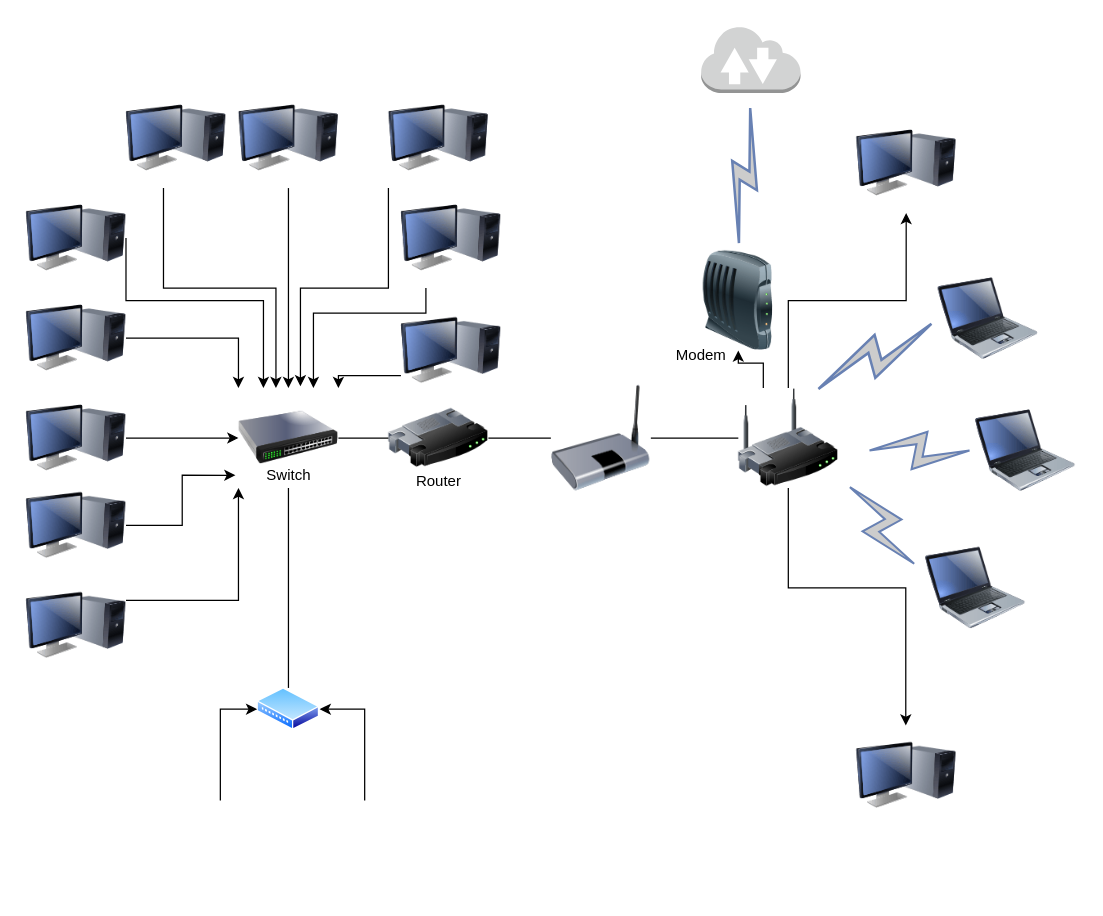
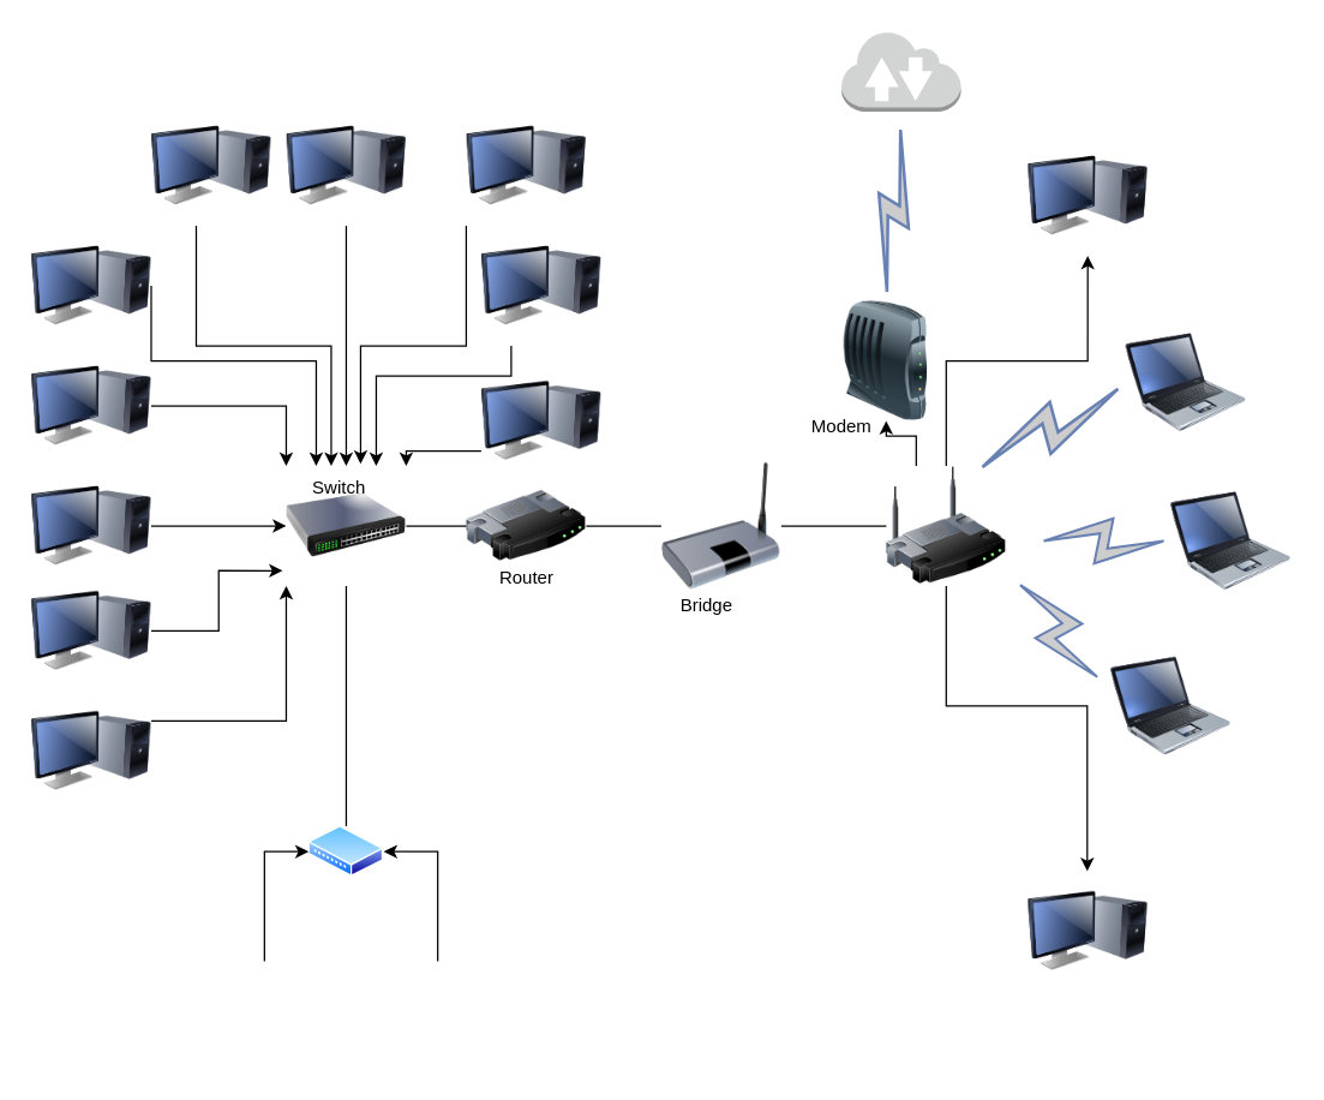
  <mxCell id="0" />
  <mxCell id="1" parent="0" />
  <mxCell id="2" style="edgeStyle=orthogonalEdgeStyle;rounded=0;orthogonalLoop=1;jettySize=auto;html=1;exitX=1;exitY=0.5;exitDx=0;exitDy=0;" edge="1" parent="1" source="3" target="14"><mxGeometry relative="1" as="geometry" /></mxCell>
  <mxCell id="3" value="" style="image;html=1;image=img/lib/clip_art/computers/Monitor_Tower_128x128.png" vertex="1" parent="1"><mxGeometry x="20" y="310" width="80" height="80" as="geometry" /></mxCell>
  <mxCell id="4" style="edgeStyle=orthogonalEdgeStyle;rounded=0;orthogonalLoop=1;jettySize=auto;html=1;exitX=1;exitY=0.5;exitDx=0;exitDy=0;entryX=-0.03;entryY=0.873;entryDx=0;entryDy=0;entryPerimeter=0;" edge="1" parent="1" source="5" target="14"><mxGeometry relative="1" as="geometry" /></mxCell>
  <mxCell id="5" value="" style="image;html=1;image=img/lib/clip_art/computers/Monitor_Tower_128x128.png" vertex="1" parent="1"><mxGeometry x="20" y="380" width="80" height="80" as="geometry" /></mxCell>
  <mxCell id="6" style="edgeStyle=orthogonalEdgeStyle;rounded=0;orthogonalLoop=1;jettySize=auto;html=1;exitX=1;exitY=0.5;exitDx=0;exitDy=0;entryX=0;entryY=0;entryDx=0;entryDy=0;" edge="1" parent="1" source="7" target="14"><mxGeometry relative="1" as="geometry" /></mxCell>
  <mxCell id="7" value="" style="image;html=1;image=img/lib/clip_art/computers/Monitor_Tower_128x128.png" vertex="1" parent="1"><mxGeometry x="20" y="230" width="80" height="80" as="geometry" /></mxCell>
  <mxCell id="8" style="edgeStyle=orthogonalEdgeStyle;rounded=0;orthogonalLoop=1;jettySize=auto;html=1;exitX=1;exitY=0.5;exitDx=0;exitDy=0;entryX=0.25;entryY=0;entryDx=0;entryDy=0;" edge="1" parent="1" source="9" target="14"><mxGeometry relative="1" as="geometry"><Array as="points"><mxPoint x="100" y="240" /><mxPoint x="210" y="240" /></Array></mxGeometry></mxCell>
  <mxCell id="9" value="" style="image;html=1;image=img/lib/clip_art/computers/Monitor_Tower_128x128.png" vertex="1" parent="1"><mxGeometry x="20" y="150" width="80" height="80" as="geometry" /></mxCell>
  <mxCell id="10" style="edgeStyle=orthogonalEdgeStyle;rounded=0;orthogonalLoop=1;jettySize=auto;html=1;exitX=1;exitY=0.25;exitDx=0;exitDy=0;entryX=0;entryY=1;entryDx=0;entryDy=0;" edge="1" parent="1" source="11" target="14"><mxGeometry relative="1" as="geometry"><mxPoint x="220" y="430" as="targetPoint" /></mxGeometry></mxCell>
  <mxCell id="11" value="" style="image;html=1;image=img/lib/clip_art/computers/Monitor_Tower_128x128.png" vertex="1" parent="1"><mxGeometry x="20" y="460" width="80" height="80" as="geometry" /></mxCell>
  <mxCell id="12" value="" style="image;html=1;image=img/lib/clip_art/networking/Bridge_128x128.png" vertex="1" parent="1"><mxGeometry x="440" y="307.5" width="80" height="85" as="geometry" /></mxCell>
  <mxCell id="13" value="" style="image;html=1;image=img/lib/clip_art/networking/Router_128x128.png" vertex="1" parent="1"><mxGeometry x="310" y="310" width="80" height="80" as="geometry" /></mxCell>
  <mxCell id="14" value="" style="image;html=1;image=img/lib/clip_art/networking/Switch_128x128.png" vertex="1" parent="1"><mxGeometry x="190" y="310" width="80" height="80" as="geometry" /></mxCell>
  <mxCell id="15" value="" style="endArrow=none;html=1;entryX=1;entryY=0.5;entryDx=0;entryDy=0;exitX=0;exitY=0.5;exitDx=0;exitDy=0;" edge="1" parent="1" source="13" target="14"><mxGeometry width="50" height="50" relative="1" as="geometry"><mxPoint x="200" y="320" as="sourcePoint" /><mxPoint x="110" y="200" as="targetPoint" /></mxGeometry></mxCell>
  <mxCell id="16" value="" style="endArrow=none;html=1;exitX=0;exitY=0.5;exitDx=0;exitDy=0;" edge="1" parent="1" source="12"><mxGeometry width="50" height="50" relative="1" as="geometry"><mxPoint x="290" y="360" as="sourcePoint" /><mxPoint x="390" y="350" as="targetPoint" /></mxGeometry></mxCell>
  <mxCell id="17" value="Router" style="text;html=1;resizable=0;autosize=1;align=center;verticalAlign=middle;points=[];fillColor=none;strokeColor=none;rounded=0;" vertex="1" parent="1"><mxGeometry x="325" y="375" width="50" height="20" as="geometry" /></mxCell>
- <mxCell id="18" value="Switch" style="text;html=1;resizable=0;autosize=1;align=center;verticalAlign=middle;points=[];fillColor=none;strokeColor=none;rounded=0;" vertex="1" parent="1"><mxGeometry x="205" y="370" width="50" height="20" as="geometry" /></mxCell>
+ <mxCell id="18" value="Switch" style="text;html=1;resizable=0;autosize=1;align=center;verticalAlign=middle;points=[];fillColor=none;strokeColor=none;rounded=0;" vertex="1" parent="1"><mxGeometry x="200" y="315" width="50" height="20" as="geometry" /></mxCell>
  <mxCell id="19" value="" style="endArrow=none;html=1;exitX=0.5;exitY=1;exitDx=0;exitDy=0;" edge="1" parent="1" source="14"><mxGeometry width="50" height="50" relative="1" as="geometry"><mxPoint x="240" y="400" as="sourcePoint" /><mxPoint x="230" y="550" as="targetPoint" /></mxGeometry></mxCell>
  <mxCell id="20" style="edgeStyle=orthogonalEdgeStyle;rounded=0;orthogonalLoop=1;jettySize=auto;html=1;exitX=0;exitY=1;exitDx=0;exitDy=0;entryX=0.62;entryY=-0.017;entryDx=0;entryDy=0;entryPerimeter=0;" edge="1" parent="1" source="21" target="14"><mxGeometry relative="1" as="geometry"><Array as="points"><mxPoint x="310" y="230" /><mxPoint x="240" y="230" /></Array></mxGeometry></mxCell>
  <mxCell id="21" value="" style="image;html=1;image=img/lib/clip_art/computers/Monitor_Tower_128x128.png" vertex="1" parent="1"><mxGeometry x="310" y="70" width="80" height="80" as="geometry" /></mxCell>
  <mxCell id="22" style="edgeStyle=orthogonalEdgeStyle;rounded=0;orthogonalLoop=1;jettySize=auto;html=1;exitX=0.25;exitY=1;exitDx=0;exitDy=0;" edge="1" parent="1" source="23" target="14"><mxGeometry relative="1" as="geometry"><mxPoint x="260" y="310" as="targetPoint" /><Array as="points"><mxPoint x="340" y="250" /><mxPoint x="250" y="250" /></Array></mxGeometry></mxCell>
  <mxCell id="23" value="" style="image;html=1;image=img/lib/clip_art/computers/Monitor_Tower_128x128.png" vertex="1" parent="1"><mxGeometry x="320" y="150" width="80" height="80" as="geometry" /></mxCell>
  <mxCell id="24" style="edgeStyle=orthogonalEdgeStyle;rounded=0;orthogonalLoop=1;jettySize=auto;html=1;exitX=0.5;exitY=1;exitDx=0;exitDy=0;entryX=0.5;entryY=0;entryDx=0;entryDy=0;" edge="1" parent="1" source="25" target="14"><mxGeometry relative="1" as="geometry"><mxPoint x="250" y="280" as="targetPoint" /><Array as="points"><mxPoint x="230" y="280" /><mxPoint x="230" y="280" /></Array></mxGeometry></mxCell>
  <mxCell id="25" value="" style="image;html=1;image=img/lib/clip_art/computers/Monitor_Tower_128x128.png" vertex="1" parent="1"><mxGeometry x="190" y="70" width="80" height="80" as="geometry" /></mxCell>
  <mxCell id="26" style="edgeStyle=orthogonalEdgeStyle;rounded=0;orthogonalLoop=1;jettySize=auto;html=1;" edge="1" parent="1" source="27" target="14"><mxGeometry relative="1" as="geometry"><Array as="points"><mxPoint x="130" y="230" /><mxPoint x="220" y="230" /></Array></mxGeometry></mxCell>
  <mxCell id="27" value="" style="image;html=1;image=img/lib/clip_art/computers/Monitor_Tower_128x128.png" vertex="1" parent="1"><mxGeometry x="100" y="70" width="80" height="80" as="geometry" /></mxCell>
  <mxCell id="28" style="edgeStyle=orthogonalEdgeStyle;rounded=0;orthogonalLoop=1;jettySize=auto;html=1;exitX=0;exitY=0.75;exitDx=0;exitDy=0;entryX=1;entryY=0;entryDx=0;entryDy=0;" edge="1" parent="1" source="29" target="14"><mxGeometry relative="1" as="geometry"><Array as="points"><mxPoint x="270" y="300" /></Array></mxGeometry></mxCell>
  <mxCell id="29" value="" style="image;html=1;image=img/lib/clip_art/computers/Monitor_Tower_128x128.png" vertex="1" parent="1"><mxGeometry x="320" y="240" width="80" height="80" as="geometry" /></mxCell>
  <mxCell id="30" value="" style="aspect=fixed;perimeter=ellipsePerimeter;html=1;align=center;shadow=0;dashed=0;spacingTop=3;image;image=img/lib/active_directory/wiring_hub.svg;" vertex="1" parent="1"><mxGeometry x="205" y="550" width="50" height="34" as="geometry" /></mxCell>
  <mxCell id="31" value="" style="edgeStyle=orthogonalEdgeStyle;rounded=0;orthogonalLoop=1;jettySize=auto;html=1;" edge="1" parent="1" source="32" target="30"><mxGeometry relative="1" as="geometry"><Array as="points"><mxPoint x="291" y="567" /></Array></mxGeometry></mxCell>
  <mxCell id="32" value="" style="shape=image;html=1;verticalAlign=top;verticalLabelPosition=bottom;labelBackgroundColor=#ffffff;imageAspect=0;aspect=fixed;image=https://cdn4.iconfinder.com/data/icons/refresh_cl/128/Hardware/Laser_Printer.png" vertex="1" parent="1"><mxGeometry x="254" y="640" width="71" height="71" as="geometry" /></mxCell>
  <mxCell id="33" value="" style="edgeStyle=orthogonalEdgeStyle;rounded=0;orthogonalLoop=1;jettySize=auto;html=1;entryX=0;entryY=0.5;entryDx=0;entryDy=0;" edge="1" parent="1" source="34" target="30"><mxGeometry relative="1" as="geometry"><mxPoint x="130" y="584" as="targetPoint" /></mxGeometry></mxCell>
  <mxCell id="34" value="" style="shape=image;html=1;verticalAlign=top;verticalLabelPosition=bottom;labelBackgroundColor=#ffffff;imageAspect=0;aspect=fixed;image=https://cdn4.iconfinder.com/data/icons/refresh_cl/128/Hardware/Laser_Printer.png" vertex="1" parent="1"><mxGeometry x="140" y="640" width="71" height="71" as="geometry" /></mxCell>
  <mxCell id="35" value="" style="endArrow=none;html=1;exitX=1;exitY=0.5;exitDx=0;exitDy=0;entryX=0;entryY=0.5;entryDx=0;entryDy=0;" edge="1" parent="1" source="12" target="39"><mxGeometry width="50" height="50" relative="1" as="geometry"><mxPoint x="450" y="357.5" as="sourcePoint" /><mxPoint x="560" y="348" as="targetPoint" /></mxGeometry></mxCell>
  <mxCell id="36" style="edgeStyle=orthogonalEdgeStyle;rounded=0;orthogonalLoop=1;jettySize=auto;html=1;exitX=0.5;exitY=0;exitDx=0;exitDy=0;entryX=0.5;entryY=1;entryDx=0;entryDy=0;" edge="1" parent="1" source="39" target="46"><mxGeometry relative="1" as="geometry" /></mxCell>
  <mxCell id="37" style="edgeStyle=orthogonalEdgeStyle;rounded=0;orthogonalLoop=1;jettySize=auto;html=1;" edge="1" parent="1" source="39" target="47"><mxGeometry relative="1" as="geometry"><Array as="points"><mxPoint x="630" y="470" /><mxPoint x="724" y="470" /></Array></mxGeometry></mxCell>
  <mxCell id="38" style="edgeStyle=orthogonalEdgeStyle;rounded=0;orthogonalLoop=1;jettySize=auto;html=1;exitX=0.25;exitY=0;exitDx=0;exitDy=0;" edge="1" parent="1" source="39" target="48"><mxGeometry relative="1" as="geometry"><mxPoint x="590" y="170" as="targetPoint" /></mxGeometry></mxCell>
  <mxCell id="39" value="" style="image;html=1;image=img/lib/clip_art/networking/Wireless_Router_128x128.png" vertex="1" parent="1"><mxGeometry x="590" y="310" width="80" height="80" as="geometry" /></mxCell>
  <mxCell id="40" value="" style="fontColor=#0066CC;verticalAlign=top;verticalLabelPosition=bottom;labelPosition=center;align=center;html=1;outlineConnect=0;fillColor=#CCCCCC;strokeColor=#6881B3;gradientColor=none;gradientDirection=north;strokeWidth=2;shape=mxgraph.networks.comm_link;rotation=-40;" vertex="1" parent="1"><mxGeometry x="690" y="380" width="30" height="80" as="geometry" /></mxCell>
  <mxCell id="41" value="" style="fontColor=#0066CC;verticalAlign=top;verticalLabelPosition=bottom;labelPosition=center;align=center;html=1;outlineConnect=0;fillColor=#CCCCCC;strokeColor=#6881B3;gradientColor=none;gradientDirection=north;strokeWidth=2;shape=mxgraph.networks.comm_link;rotation=60;" vertex="1" parent="1"><mxGeometry x="684.33" y="232.5" width="30" height="104.39" as="geometry" /></mxCell>
  <mxCell id="42" value="" style="fontColor=#0066CC;verticalAlign=top;verticalLabelPosition=bottom;labelPosition=center;align=center;html=1;outlineConnect=0;fillColor=#CCCCCC;strokeColor=#6881B3;gradientColor=none;gradientDirection=north;strokeWidth=2;shape=mxgraph.networks.comm_link;rotation=-90;" vertex="1" parent="1"><mxGeometry x="720" y="320" width="30" height="80" as="geometry" /></mxCell>
  <mxCell id="43" value="" style="image;html=1;image=img/lib/clip_art/computers/Laptop_128x128.png" vertex="1" parent="1"><mxGeometry x="780" y="320" width="80" height="80" as="geometry" /></mxCell>
  <mxCell id="44" value="" style="image;html=1;image=img/lib/clip_art/computers/Laptop_128x128.png" vertex="1" parent="1"><mxGeometry x="740" y="430" width="80" height="80" as="geometry" /></mxCell>
  <mxCell id="45" value="" style="image;html=1;image=img/lib/clip_art/computers/Laptop_128x128.png" vertex="1" parent="1"><mxGeometry x="750" y="214.39" width="80" height="80" as="geometry" /></mxCell>
  <mxCell id="46" value="" style="image;html=1;image=img/lib/clip_art/computers/Monitor_Tower_128x128.png" vertex="1" parent="1"><mxGeometry x="684.33" y="90" width="80" height="80" as="geometry" /></mxCell>
  <mxCell id="47" value="" style="image;html=1;image=img/lib/clip_art/computers/Monitor_Tower_128x128.png" vertex="1" parent="1"><mxGeometry x="684.33" y="580" width="80" height="80" as="geometry" /></mxCell>
  <mxCell id="48" value="" style="image;html=1;image=img/lib/clip_art/networking/Modem_128x128.png" vertex="1" parent="1"><mxGeometry x="550" y="200" width="80" height="80" as="geometry" /></mxCell>
  <mxCell id="49" value="Modem" style="text;html=1;resizable=0;autosize=1;align=center;verticalAlign=middle;points=[];fillColor=none;strokeColor=none;rounded=0;" vertex="1" parent="1"><mxGeometry x="530" y="274.39" width="60" height="20" as="geometry" /></mxCell>
  <mxCell id="50" value="" style="html=1;outlineConnect=0;fillColor=#CCCCCC;strokeColor=#6881B3;gradientColor=none;gradientDirection=north;strokeWidth=2;shape=mxgraph.networks.comm_link_edge;html=1;exitX=0.5;exitY=0;exitDx=0;exitDy=0;" edge="1" parent="1" source="48"><mxGeometry width="100" height="100" relative="1" as="geometry"><mxPoint x="570" y="170" as="sourcePoint" /><mxPoint x="600" y="80" as="targetPoint" /></mxGeometry></mxCell>
  <mxCell id="51" value="" style="outlineConnect=0;dashed=0;verticalLabelPosition=bottom;verticalAlign=top;align=center;html=1;shape=mxgraph.aws3.internet_2;fillColor=#D2D3D3;gradientColor=none;" vertex="1" parent="1"><mxGeometry x="560.25" y="20" width="79.5" height="54" as="geometry" /></mxCell>
+ <mxCell id="52" value="Bridge" style="text;html=1;resizable=0;autosize=1;align=center;verticalAlign=middle;points=[];fillColor=none;strokeColor=none;rounded=0;" vertex="1" parent="1"><mxGeometry x="445" y="392.5" width="50" height="20" as="geometry" /></mxCell>
